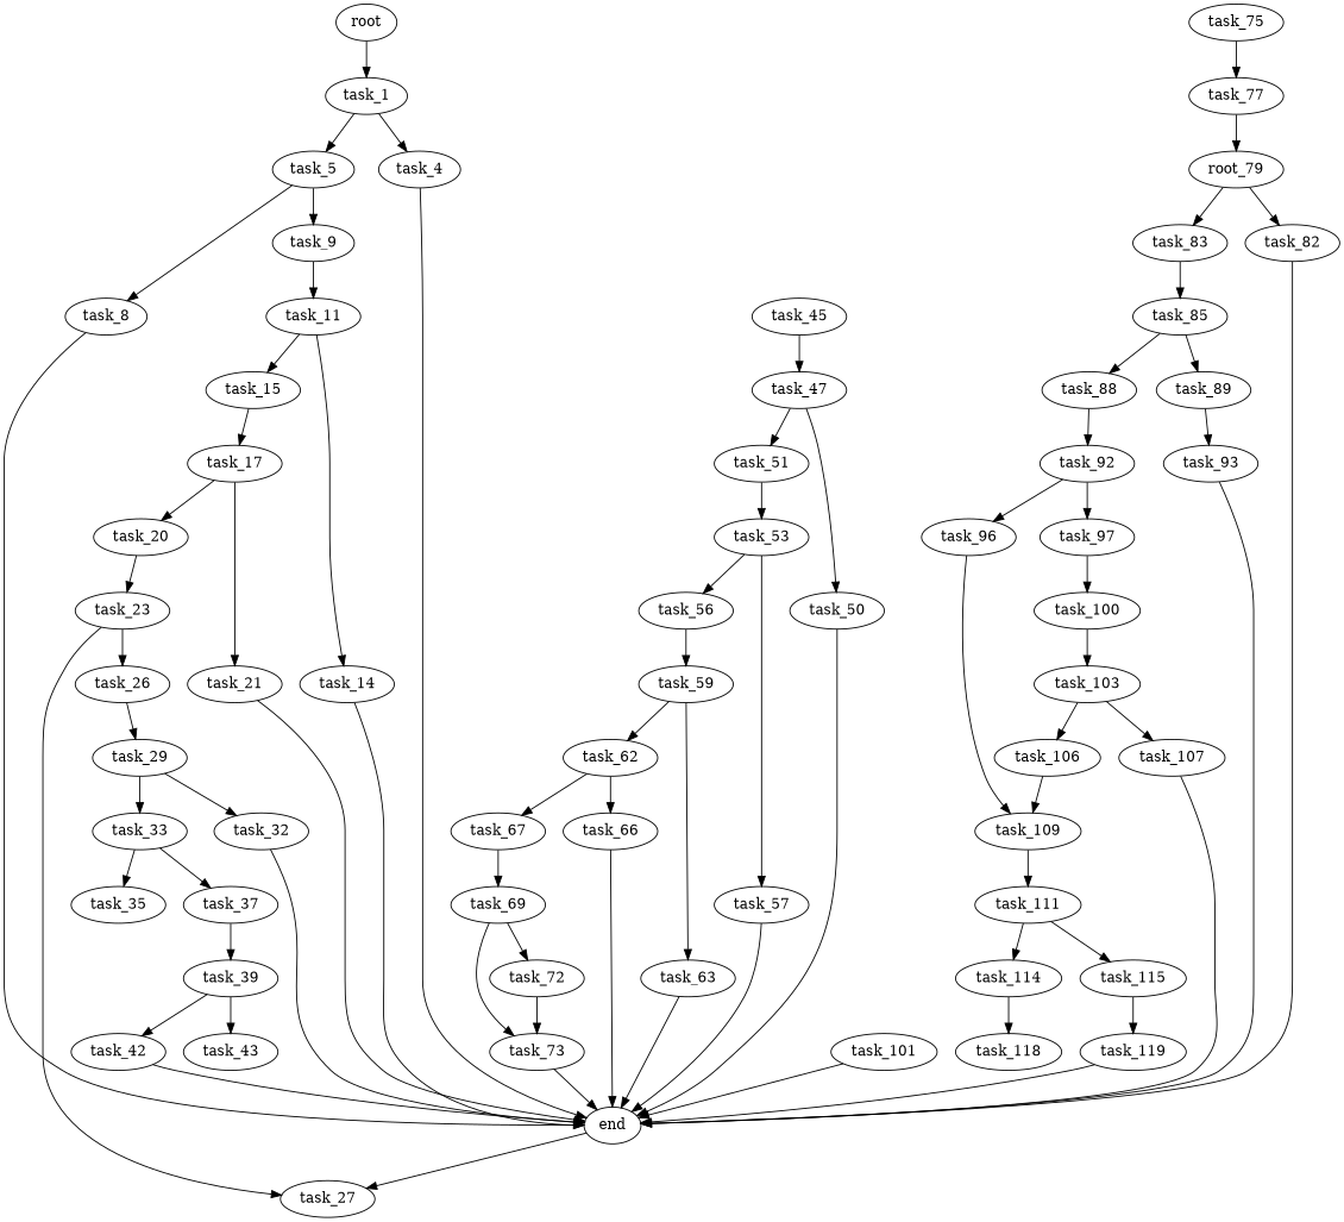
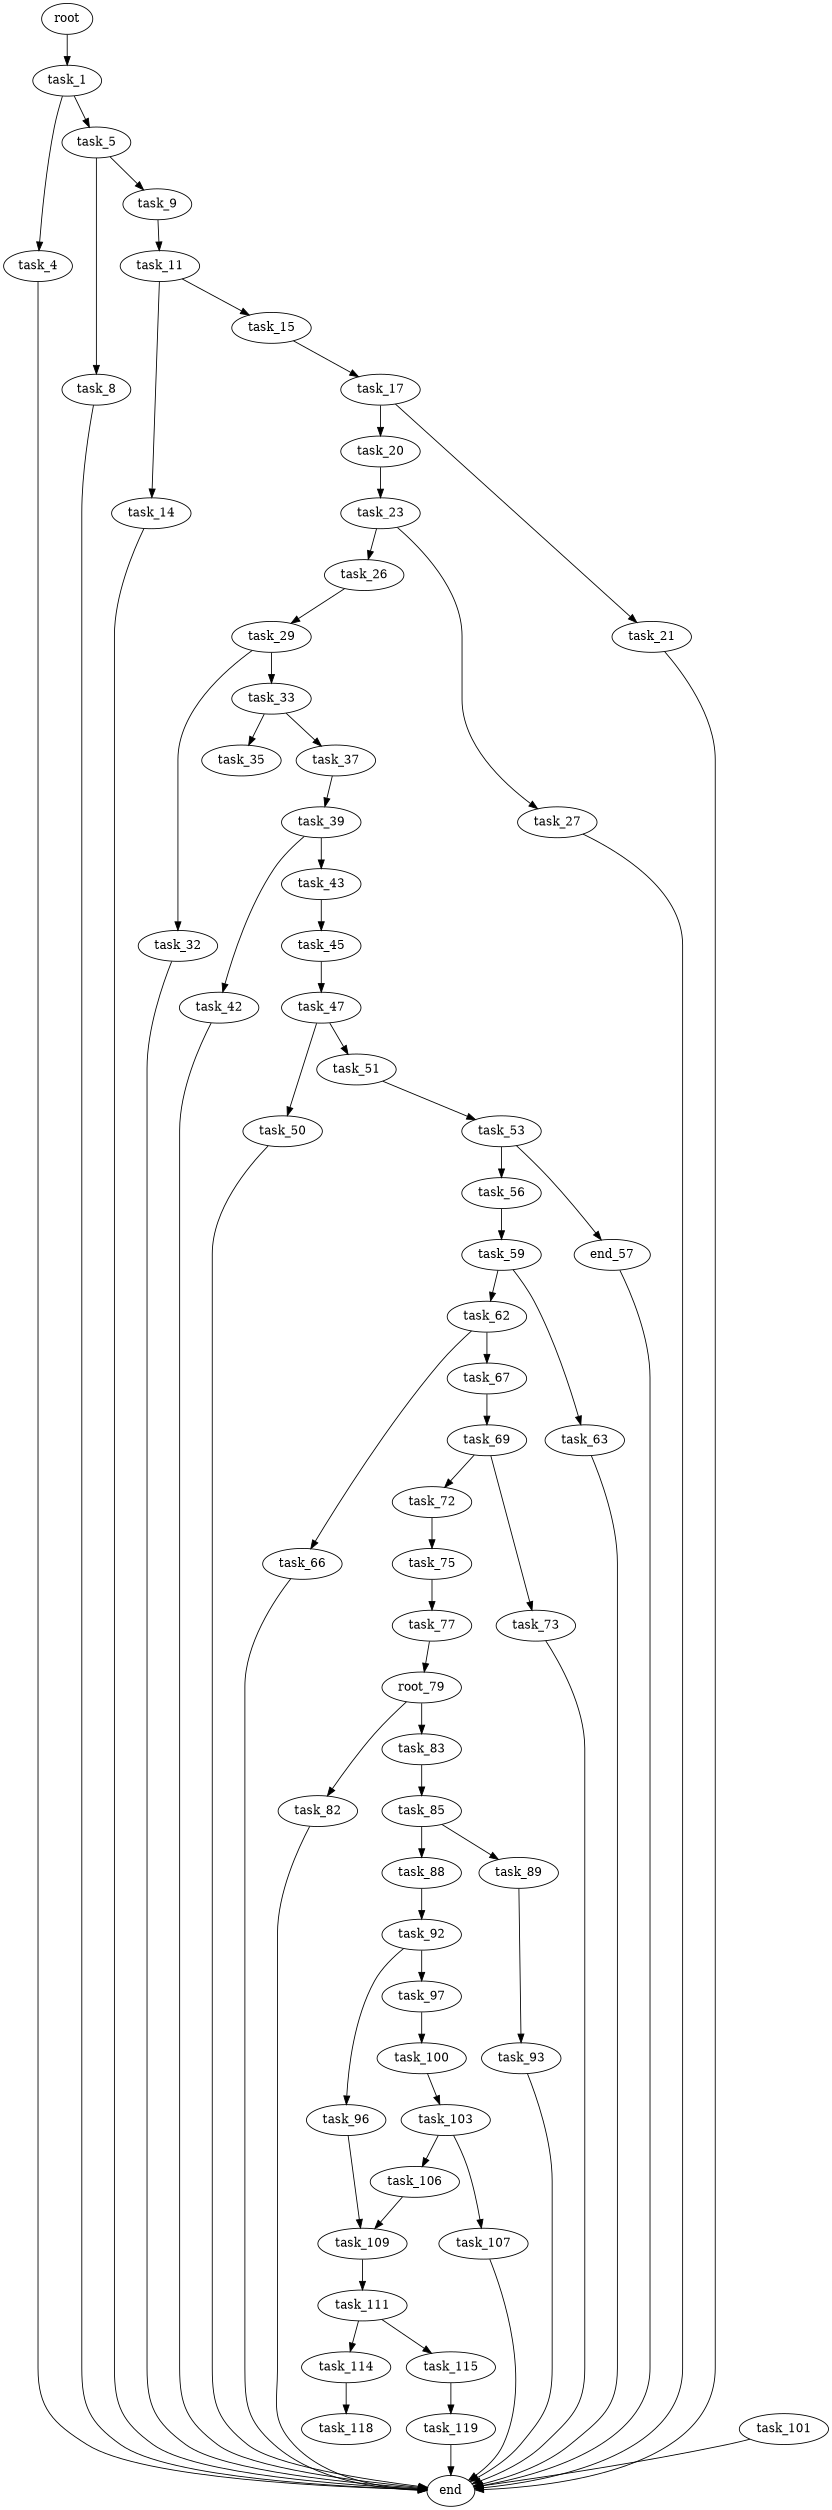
  digraph {
    fontname="DejaVu Serif"
    node [fontname="DejaVu Serif"]
    edge [fontname="DejaVu Serif"]
    root
    task_1
    task_4
    task_5
    end
    task_8
    task_9
    task_11
    task_14
    task_15
    task_17
    task_20
    task_21
    task_23
    task_26
    task_27
    task_29
    task_32
    task_33
    task_35
    task_37
    task_39
    task_42
    task_43
    task_45
    task_47
    task_50
    task_51
    task_53
    task_56
-   task_57
+   task_57 [label=end_57]
    task_59
    task_62
    task_63
    task_66
    task_67
    task_69
    task_72
    task_73
    task_75
    task_77
    n42 [label=root_79]
    task_82
    task_83
    task_85
    task_88
    task_89
    task_92
    task_93
    task_96
    task_97
    task_109
    task_100
    task_101
    task_103
    task_106
    task_107
    task_111
    task_114
    task_115
    task_118
    task_119
    root -> task_1
    task_1 -> task_4
    task_1 -> task_5
    task_4 -> end
    task_5 -> task_8
    task_5 -> task_9
    task_8 -> end
    task_9 -> task_11
    task_11 -> task_14
    task_11 -> task_15
    task_14 -> end
    task_15 -> task_17
    task_17 -> task_20
    task_17 -> task_21
    task_20 -> task_23
    task_21 -> end
    task_23 -> task_26
    task_23 -> task_27
    task_26 -> task_29
-   end -> task_27
+   task_27 -> end
    task_29 -> task_32
    task_29 -> task_33
    task_32 -> end
    task_33 -> task_35
    task_33 -> task_37
    task_37 -> task_39
    task_39 -> task_42
    task_39 -> task_43
    task_42 -> end
+   task_43 -> task_45
    task_45 -> task_47
    task_47 -> task_50
    task_47 -> task_51
    task_50 -> end
    task_51 -> task_53
    task_53 -> task_56
    task_53 -> task_57
    task_56 -> task_59
    task_57 -> end
    task_59 -> task_62
    task_59 -> task_63
    task_62 -> task_66
    task_62 -> task_67
    task_63 -> end
    task_66 -> end
    task_67 -> task_69
    task_69 -> task_72
    task_69 -> task_73
-   task_72 -> task_73
+   task_72 -> task_75
    task_73 -> end
    task_75 -> task_77
    task_77 -> n42
    n42 -> task_82
    n42 -> task_83
    task_82 -> end
    task_83 -> task_85
    task_85 -> task_88
    task_85 -> task_89
    task_88 -> task_92
    task_89 -> task_93
    task_92 -> task_96
    task_92 -> task_97
    task_93 -> end
    task_96 -> task_109
    task_97 -> task_100
    task_109 -> task_111
    task_100 -> task_103
    task_101 -> end
    task_103 -> task_106
    task_103 -> task_107
    task_106 -> task_109
    task_107 -> end
    task_111 -> task_114
    task_111 -> task_115
    task_114 -> task_118
    task_115 -> task_119
    task_119 -> end
  }
